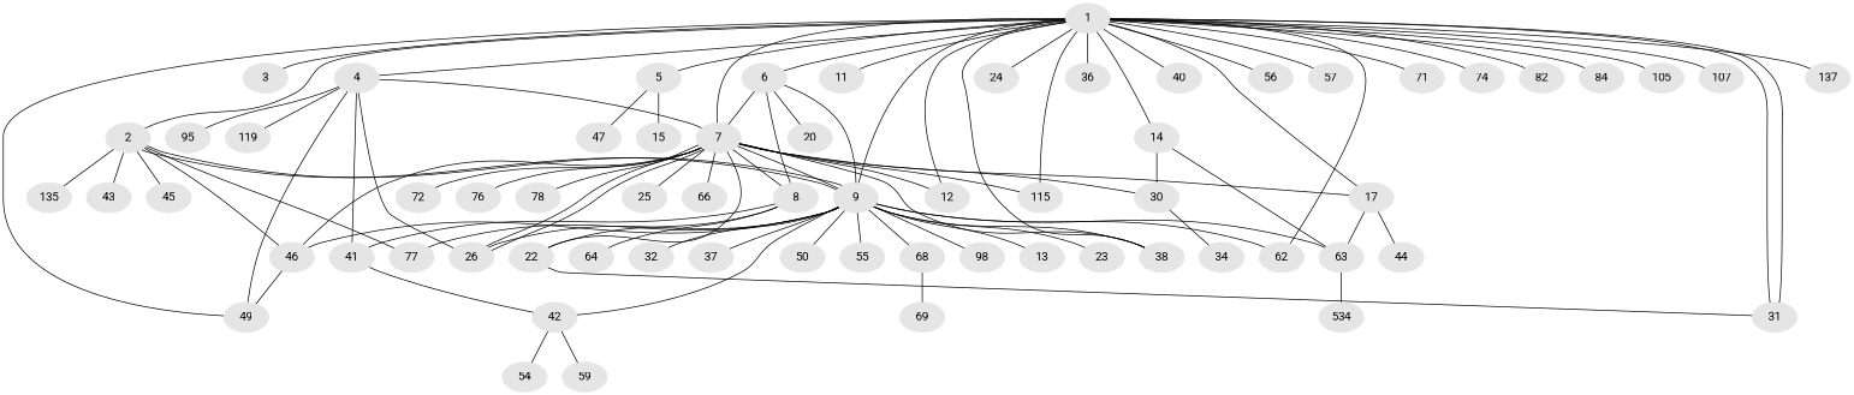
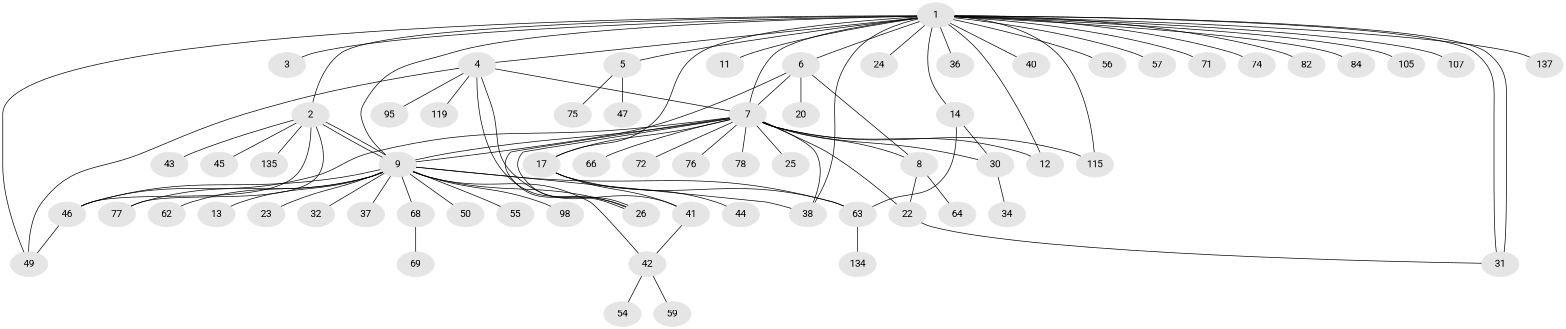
  graph {
    fontname=Roboto
    node [color=gray90 fontname=Roboto style=filled]
    edge [fontname=Roboto]
    1
    2
    3 [super="+104"]
    4
    5
    6
    7 [super="+27+73+16"]
    9 [super="+70+10+112+124+129+132+88+79+35+28"]
    11
    12 [super="+114+101"]
    14 [super="+110"]
    17 [super="+97"]
    24 [super="+81"]
    31
    36
    38 [super="+133+128"]
    40
    49
    56
    57
    62 [super="+89+75"]
    71
    74
    82
    84 [super="+106"]
    105
    107
    115 [super="+131"]
    137
    43
    45
    46 [super="+61"]
    77
    135
    26 [super="+90+67"]
    41 [super="+80"]
    95
    119
-   15
+   15 [label=75]
    47 [super="+130"]
    8 [super="+53+99+116+39+21"]
    20 [super="+118+125"]
    22 [super="+51+93+108+100"]
    25
    30 [super="+123"]
    66
    72
    76
    78 [super="+87"]
    13
    23
    32
    37
    42
    50 [super="+126"]
    55
    63 [super="+102+117"]
    68
    98
    44
    64
    34
    54 [super="+92"]
    59
-   134 [label=534]
+   134
    69
    1 -- 2
    1 -- 3
    1 -- 4
    1 -- 5
    1 -- 6
    1 -- 7
    1 -- 9 [weight=2]
    1 -- 11
    1 -- 12
    1 -- 14
    1 -- 17
    1 -- 24
    1 -- 31
    1 -- 31
    1 -- 36
    1 -- 38 [weight=2]
    1 -- 40
    1 -- 49
    1 -- 56
    1 -- 57
-   1 -- 62
    1 -- 71
    1 -- 74
    1 -- 82
    1 -- 84
    1 -- 105
    1 -- 107
    1 -- 115
    1 -- 137
    2 -- 9
    2 -- 9
    2 -- 43
    2 -- 45
    2 -- 46
    2 -- 77
    2 -- 135
    4 -- 7
    4 -- 49
    4 -- 26
    4 -- 41
    4 -- 95
    4 -- 119
    5 -- 15
    5 -- 47
    6 -- 7 [weight=3]
    6 -- 9
    6 -- 8
    6 -- 20
    7 -- 9
    7 -- 12
    7 -- 17 [weight=2]
    7 -- 38
    7 -- 115
    7 -- 46
    7 -- 26
    7 -- 26
    7 -- 8
    7 -- 22
    7 -- 25
    7 -- 30
    7 -- 66
    7 -- 72
    7 -- 76
    7 -- 78
    9 -- 38
    9 -- 62
    9 -- 46
    9 -- 77
    9 -- 26
    9 -- 13
    9 -- 23
    9 -- 32
    9 -- 37
    9 -- 42
    9 -- 50
    9 -- 55
    9 -- 63
    9 -- 68
    9 -- 98
    14 -- 30
    14 -- 63
-   8 -- 41
+   17 -- 41
    17 -- 63
    17 -- 44
    46 -- 49
    41 -- 42
    8 -- 22
    8 -- 64
    22 -- 31
    30 -- 34
    42 -- 54
    42 -- 59
    63 -- 134
    68 -- 69
  }
